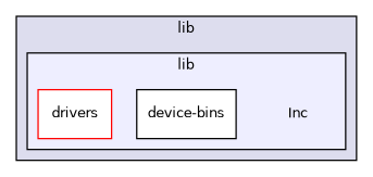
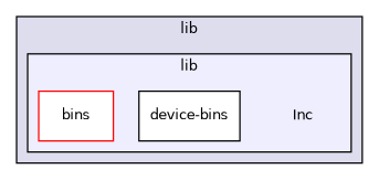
  digraph {
    compound=true
    node [fontname=Helvetica fontsize=10 shape=box fillcolor=white style=filled]
    n1 [label=Inc shape=plaintext fillcolor="" style=""]
    n2 [color=black label="device-bins"]
-   n3 [color=red label=drivers]
+   n3 [color=red label=bins]
    subgraph cluster_1 {
      bgcolor="#ddddee"
      fontname=Helvetica
      fontsize=10
      label=lib
      pencolor=black
      subgraph cluster_2 {
        bgcolor="#eeeeff"
        fontname=Helvetica
        fontsize=10
        pencolor=black
        n1
        n2
        n3
      }
    }
  }
